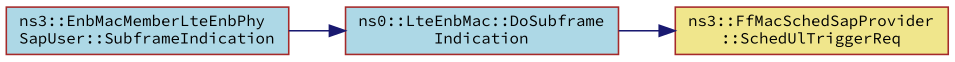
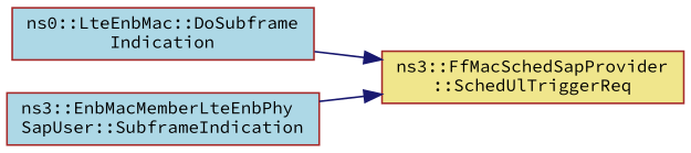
  digraph {
    fontname="Source Code Pro"
    rankdir=RL
    node [color=brown fillcolor=lightblue fontname="Source Code Pro" fontsize=10 shape=record style=filled]
    edge [color=midnightblue dir=back fontname="Source Code Pro" fontsize=10 labelfontname=Helvetica labelfontsize=10 style=solid]
    n1 [fillcolor=khaki fontcolor=black height=0.2 label="ns3::FfMacSchedSapProvider\l::SchedUlTriggerReq" width=0.4]
    n2 [height=0.2 label="ns0::LteEnbMac::DoSubframe\lIndication" width=0.4]
    n3 [height=0.2 label="ns3::EnbMacMemberLteEnbPhy\lSapUser::SubframeIndication" width=0.4]
    n1 -> n2
-   n2 -> n3
+   n1 -> n3
  }
